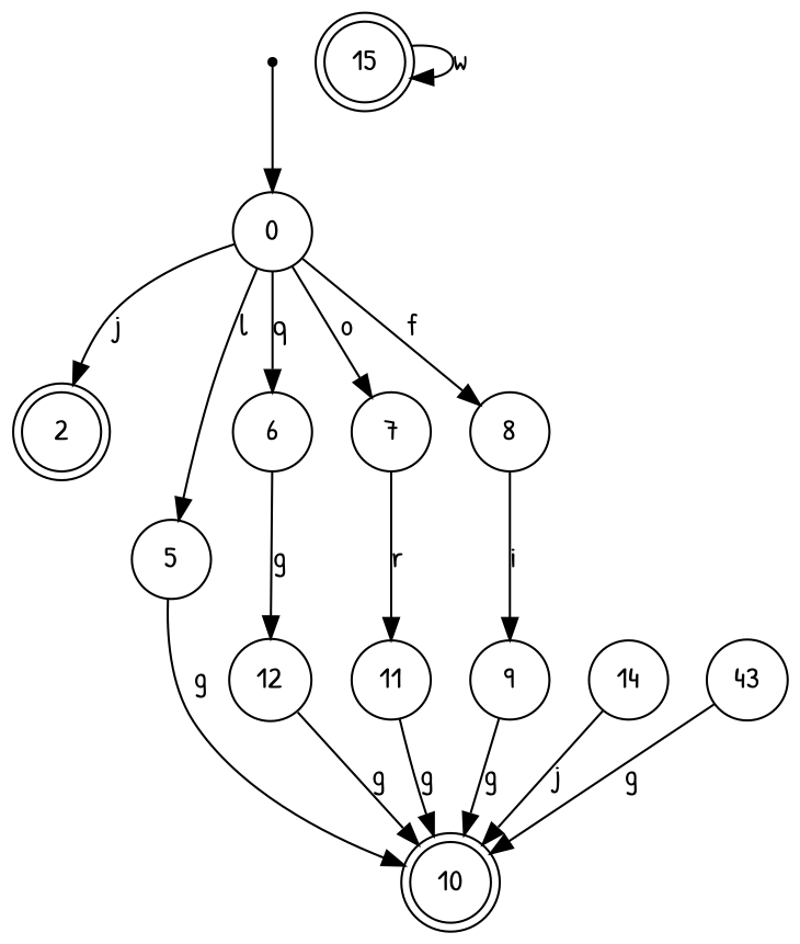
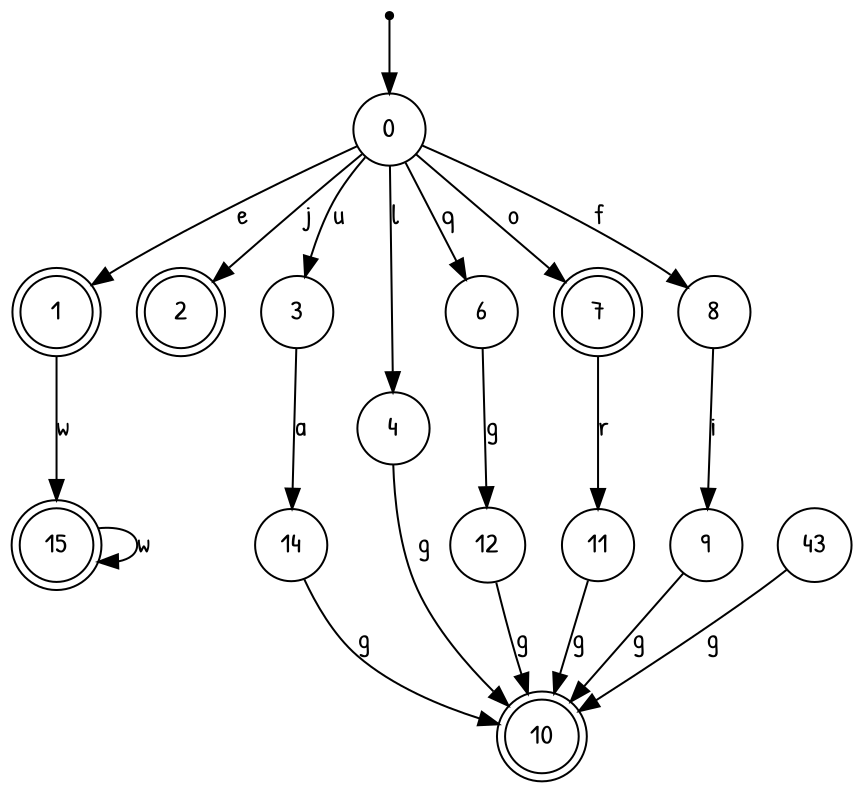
  digraph {
    fontname="Patrick Hand"
    rankdir=TB
    node [fontname="Patrick Hand" shape=circle]
    edge [fontname="Patrick Hand"]
    dummy0 [shape=point]
    0
+   1 [shape=doublecircle]
    2 [shape=doublecircle]
-   4 [label=5]
+   3
+   4
    6
-   7
+   7 [shape=doublecircle]
    8
    15 [shape=doublecircle]
    14
    10 [shape=doublecircle]
    12
    11
    9
    n16 [label=43]
    dummy0 -> 0
+   0 -> 1 [label=e]
    0 -> 2 [label=j]
+   0 -> 3 [label=u]
    0 -> 4 [label=l]
    0 -> 6 [label=q]
    0 -> 7 [label=o]
    0 -> 8 [label=f]
+   1 -> 15 [label=w]
+   3 -> 14 [label=a]
    4 -> 10 [label=g]
    6 -> 12 [label=g]
    7 -> 11 [label=r]
    8 -> 9 [label=i]
    15 -> 15 [label=w]
-   14 -> 10 [label=j]
+   14 -> 10 [label=g]
    12 -> 10 [label=g]
    11 -> 10 [label=g]
    9 -> 10 [label=g]
    n16 -> 10 [label=g]
  }
